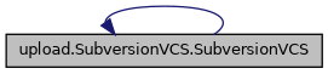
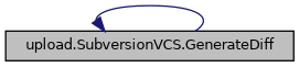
  digraph {
    rankdir=LR
-   n1 [color=black fillcolor=grey75 fontcolor=black fontname=Helvetica fontsize=10 height=0.2 label="upload.SubversionVCS.SubversionVCS" shape=record style=filled width=0.4]
+   n1 [color=black fillcolor=grey75 fontcolor=black fontname=Helvetica fontsize=10 height=0.2 label="upload.SubversionVCS.GenerateDiff" shape=record style=filled width=0.4]
    n1 -> n1 [color=midnightblue dir=back fontname=Helvetica fontsize=10 labelfontname=Helvetica labelfontsize=10 style=solid]
  }
